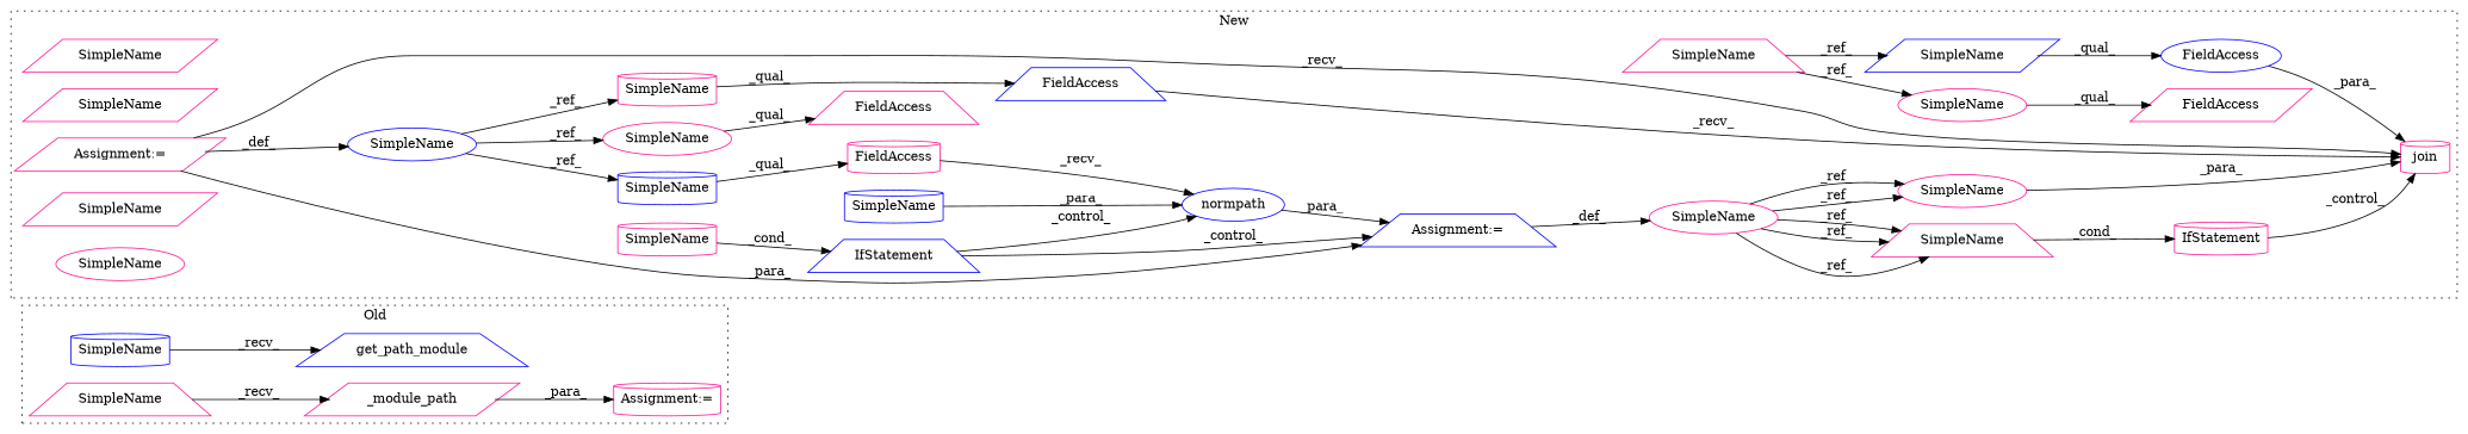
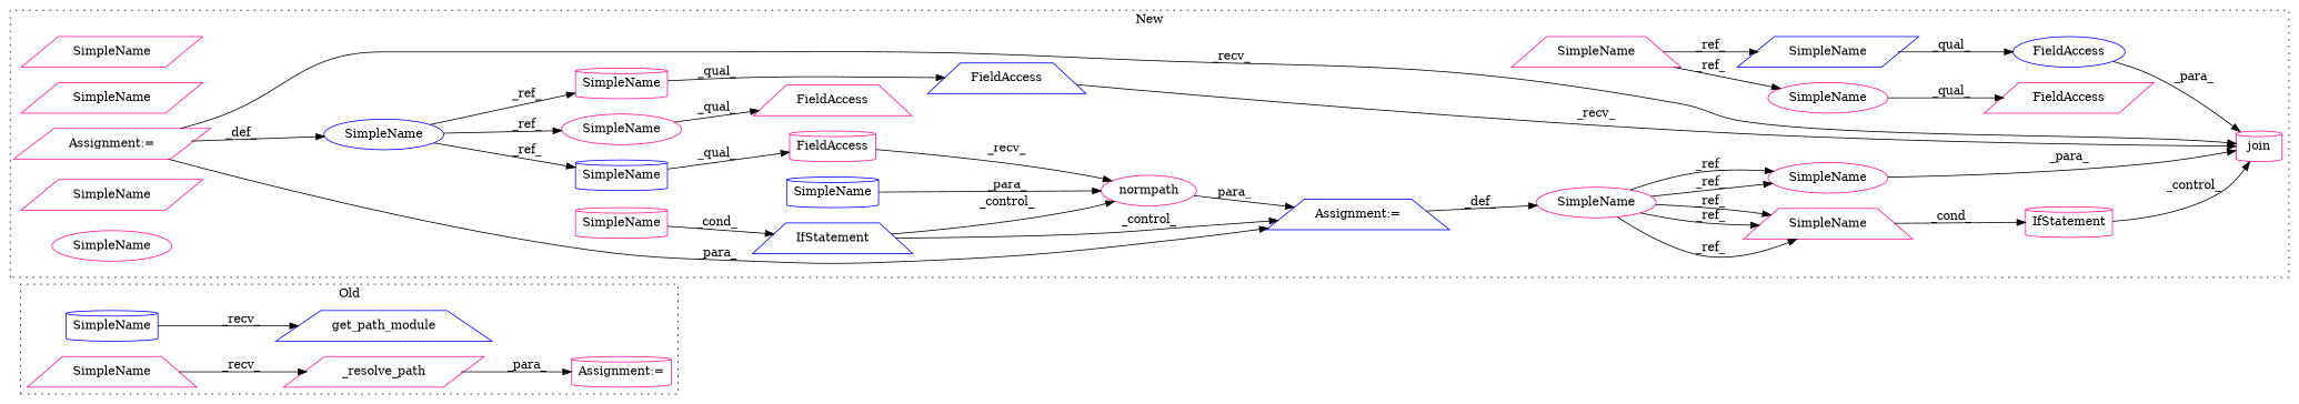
  digraph {
    rankdir=LR
    node [a=42 color=deeppink l=13 s=1496 shape=cylinder]
-   n1 [a=32 l="14,1" label=_module_path s="1023,1050" shape=parallelogram]
+   n1 [a=32 l="14,1" label=_resolve_path s="1023,1050" shape=parallelogram]
    n2 [a=32 color=blue l=17 label=get_path_module s=1067 shape=trapezium]
    n3 [a=7 l=1 label="Assignment:=" s=1017]
    n4 [color=blue l=4 label=SimpleName s=1062]
    n5 [l=4 label=SimpleName s=1018 shape=trapezium]
    n6 [a=25 color=blue l="4,2" label=IfStatement s="1398,1415" shape=trapezium]
-   n7 [a=32 color=blue l="9,1" label=normpath s="1447,1469" shape=ellipse]
+   n7 [a=32 l="9,1" label=normpath s="1447,1469" shape=ellipse]
    n8 [a=22 l=7 label=FieldAccess s=1439]
    n9 [color=blue l=2 label=SimpleName s=1349 shape=ellipse]
    n10 [a=22 l=7 label=FieldAccess s=1589 shape=trapezium]
    n11 [a=22 color=blue l=7 label=FieldAccess s=1512 shape=trapezium]
    n12 [a=25 l=3 label=IfStatement s=1509]
    n13 [label=SimpleName s=1402 shape=parallelogram]
    n14 [label=SimpleName s=1425 shape=ellipse]
    n15 [a=32 l="5,1" label=join s="1520,1556"]
    n16 [a=22 color=blue l=17 label=FieldAccess s=1525 shape=ellipse]
    n17 [l=4 label=SimpleName s=1242 shape=trapezium]
    n18 [a=22 l=17 label=FieldAccess s=1560 shape=parallelogram]
    n19 [label=SimpleName shape=parallelogram]
    n20 [a=7 l=2 label="Assignment:=" s=1349 shape=parallelogram]
    n21 [a=7 color=blue l=1 label="Assignment:=" s=1438 shape=trapezium]
    n22 [l=2 label=SimpleName s=1589 shape=ellipse]
    n23 [color=blue l=2 label=SimpleName s=1439]
    n24 [l=2 label=SimpleName s=1512]
    n25 [l=4 label=SimpleName s=1560 shape=ellipse]
    n26 [color=blue l=4 label=SimpleName s=1525 shape=parallelogram]
    n27 [label=SimpleName shape=parallelogram]
    n28 [label=SimpleName s=1402]
    n29 [label=SimpleName s=1543 shape=ellipse]
    n30 [color=blue label=SimpleName s=1456]
    n31 [label=SimpleName shape=trapezium]
    n32 [label=SimpleName s=1543 shape=ellipse]
    subgraph cluster_1 {
      label=Old
      style=dotted
      n1
      n2
      n3
      n4
      n5
    }
    subgraph cluster_2 {
      label=New
      style=dotted
      n6
      n7
      n8
      n9
      n10
      n11
      n12
      n13
      n14
      n15
      n16
      n17
      n18
      n19
      n20
      n21
      n22
      n23
      n24
      n25
      n26
      n27
      n28
      n29
      n30
      n31
      n32
    }
    n1 -> n3 [label=_para_]
    n4 -> n2 [label=_recv_]
    n5 -> n1 [label=_recv_]
    n6 -> n7 [label=_control_]
    n6 -> n21 [label=_control_]
    n7 -> n21 [label=_para_]
    n8 -> n7 [label=_recv_]
    n9 -> n22 [label=_ref_]
    n9 -> n23 [label=_ref_]
    n9 -> n24 [label=_ref_]
    n11 -> n15 [label=_recv_]
    n12 -> n15 [label=_control_]
    n14 -> n31 [label=_ref_]
    n14 -> n31 [label=_ref_]
    n14 -> n31 [label=_ref_]
    n14 -> n32 [label=_ref_]
    n14 -> n32 [label=_ref_]
    n16 -> n15 [label=_para_]
    n17 -> n25 [label=_ref_]
    n17 -> n26 [label=_ref_]
    n20 -> n9 [label=_def_]
    n20 -> n15 [label=_recv_]
    n20 -> n21 [label=_para_]
    n21 -> n14 [label=_def_]
    n22 -> n10 [label=_qual_]
    n23 -> n8 [label=_qual_]
    n24 -> n11 [label=_qual_]
    n25 -> n18 [label=_qual_]
    n26 -> n16 [label=_qual_]
    n28 -> n6 [label=_cond_]
    n30 -> n7 [label=_para_]
    n31 -> n12 [label=_cond_]
    n32 -> n15 [label=_para_]
  }
